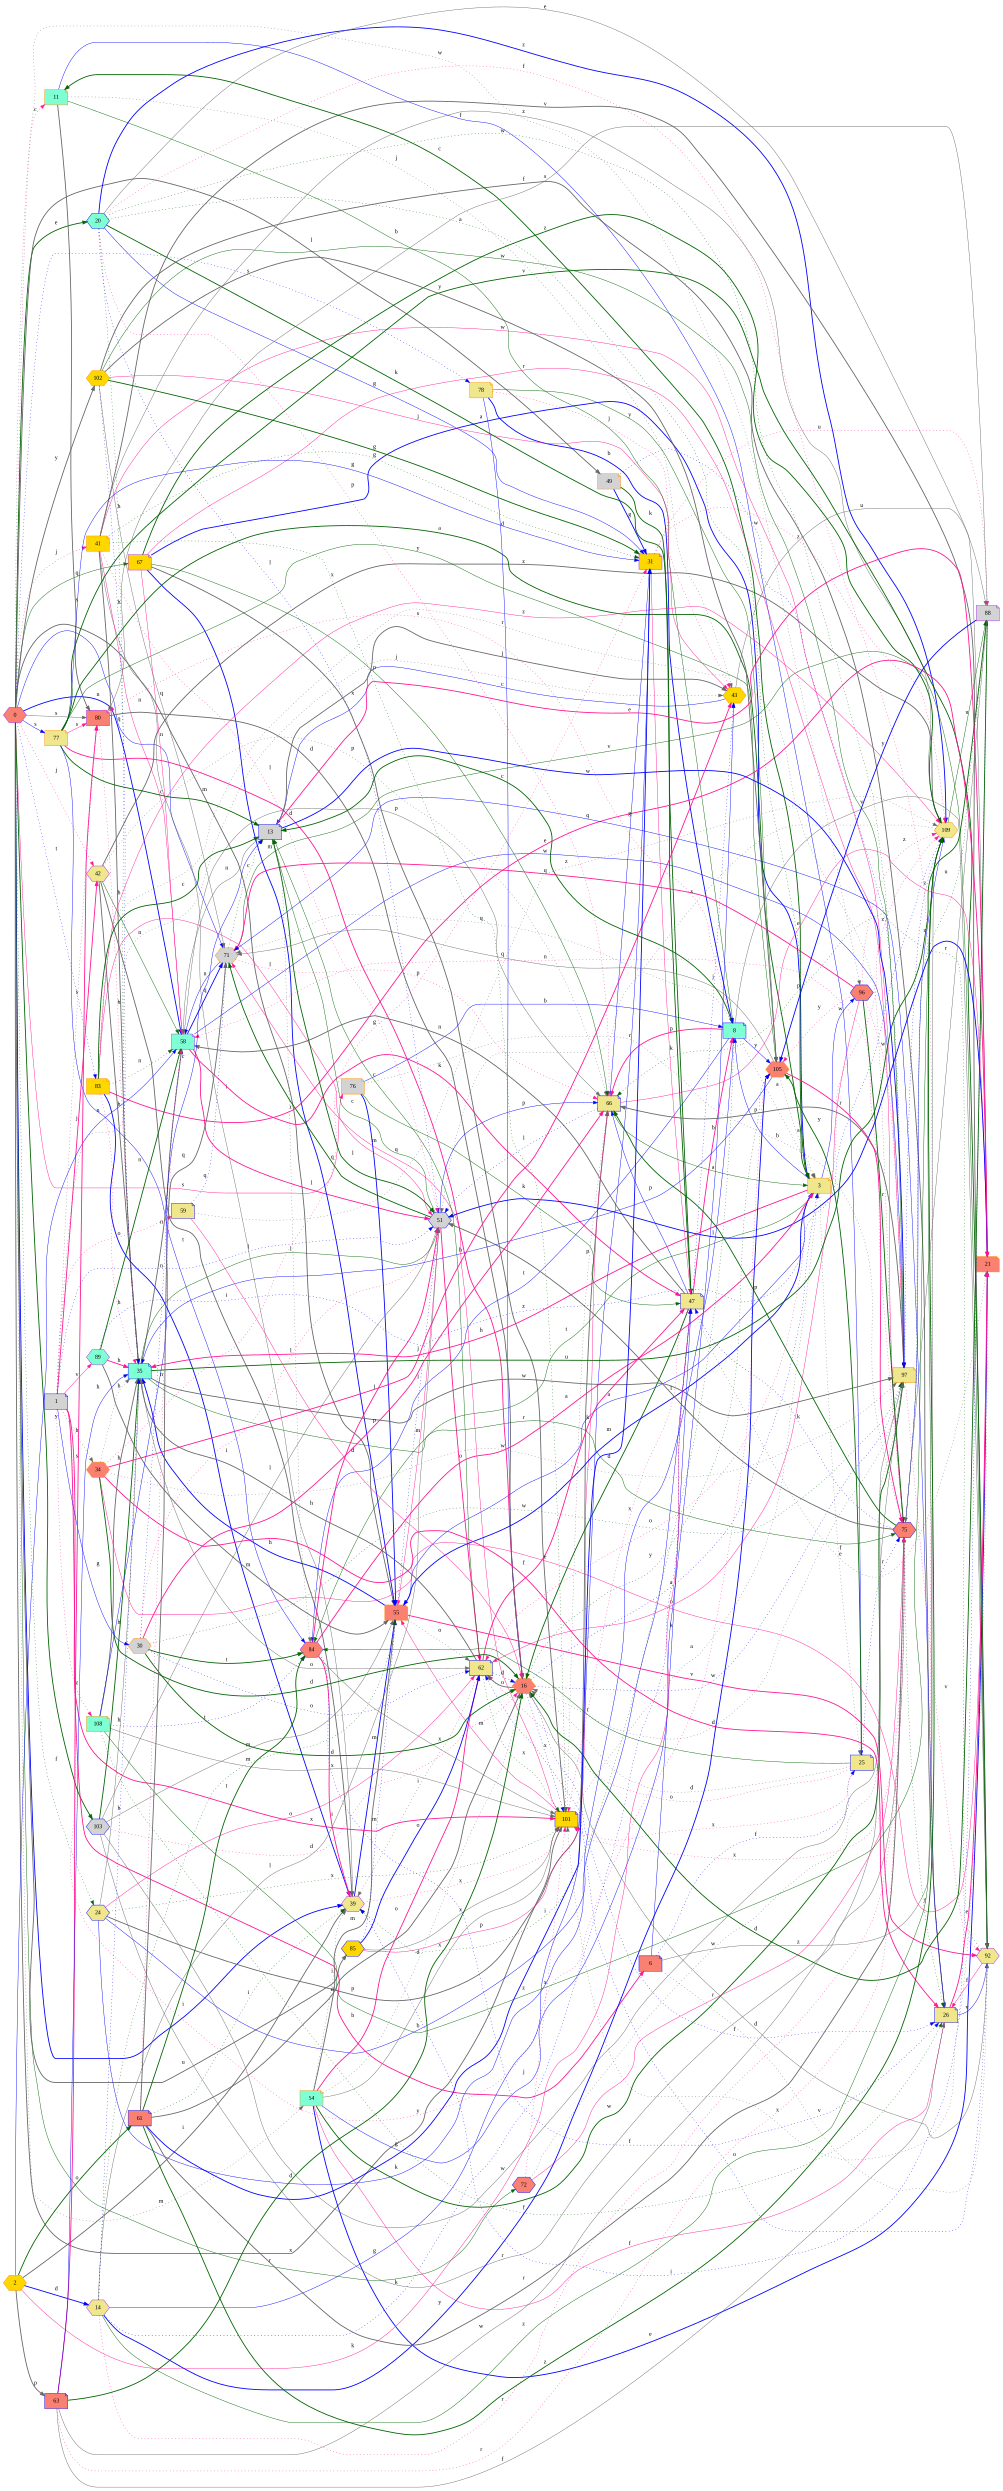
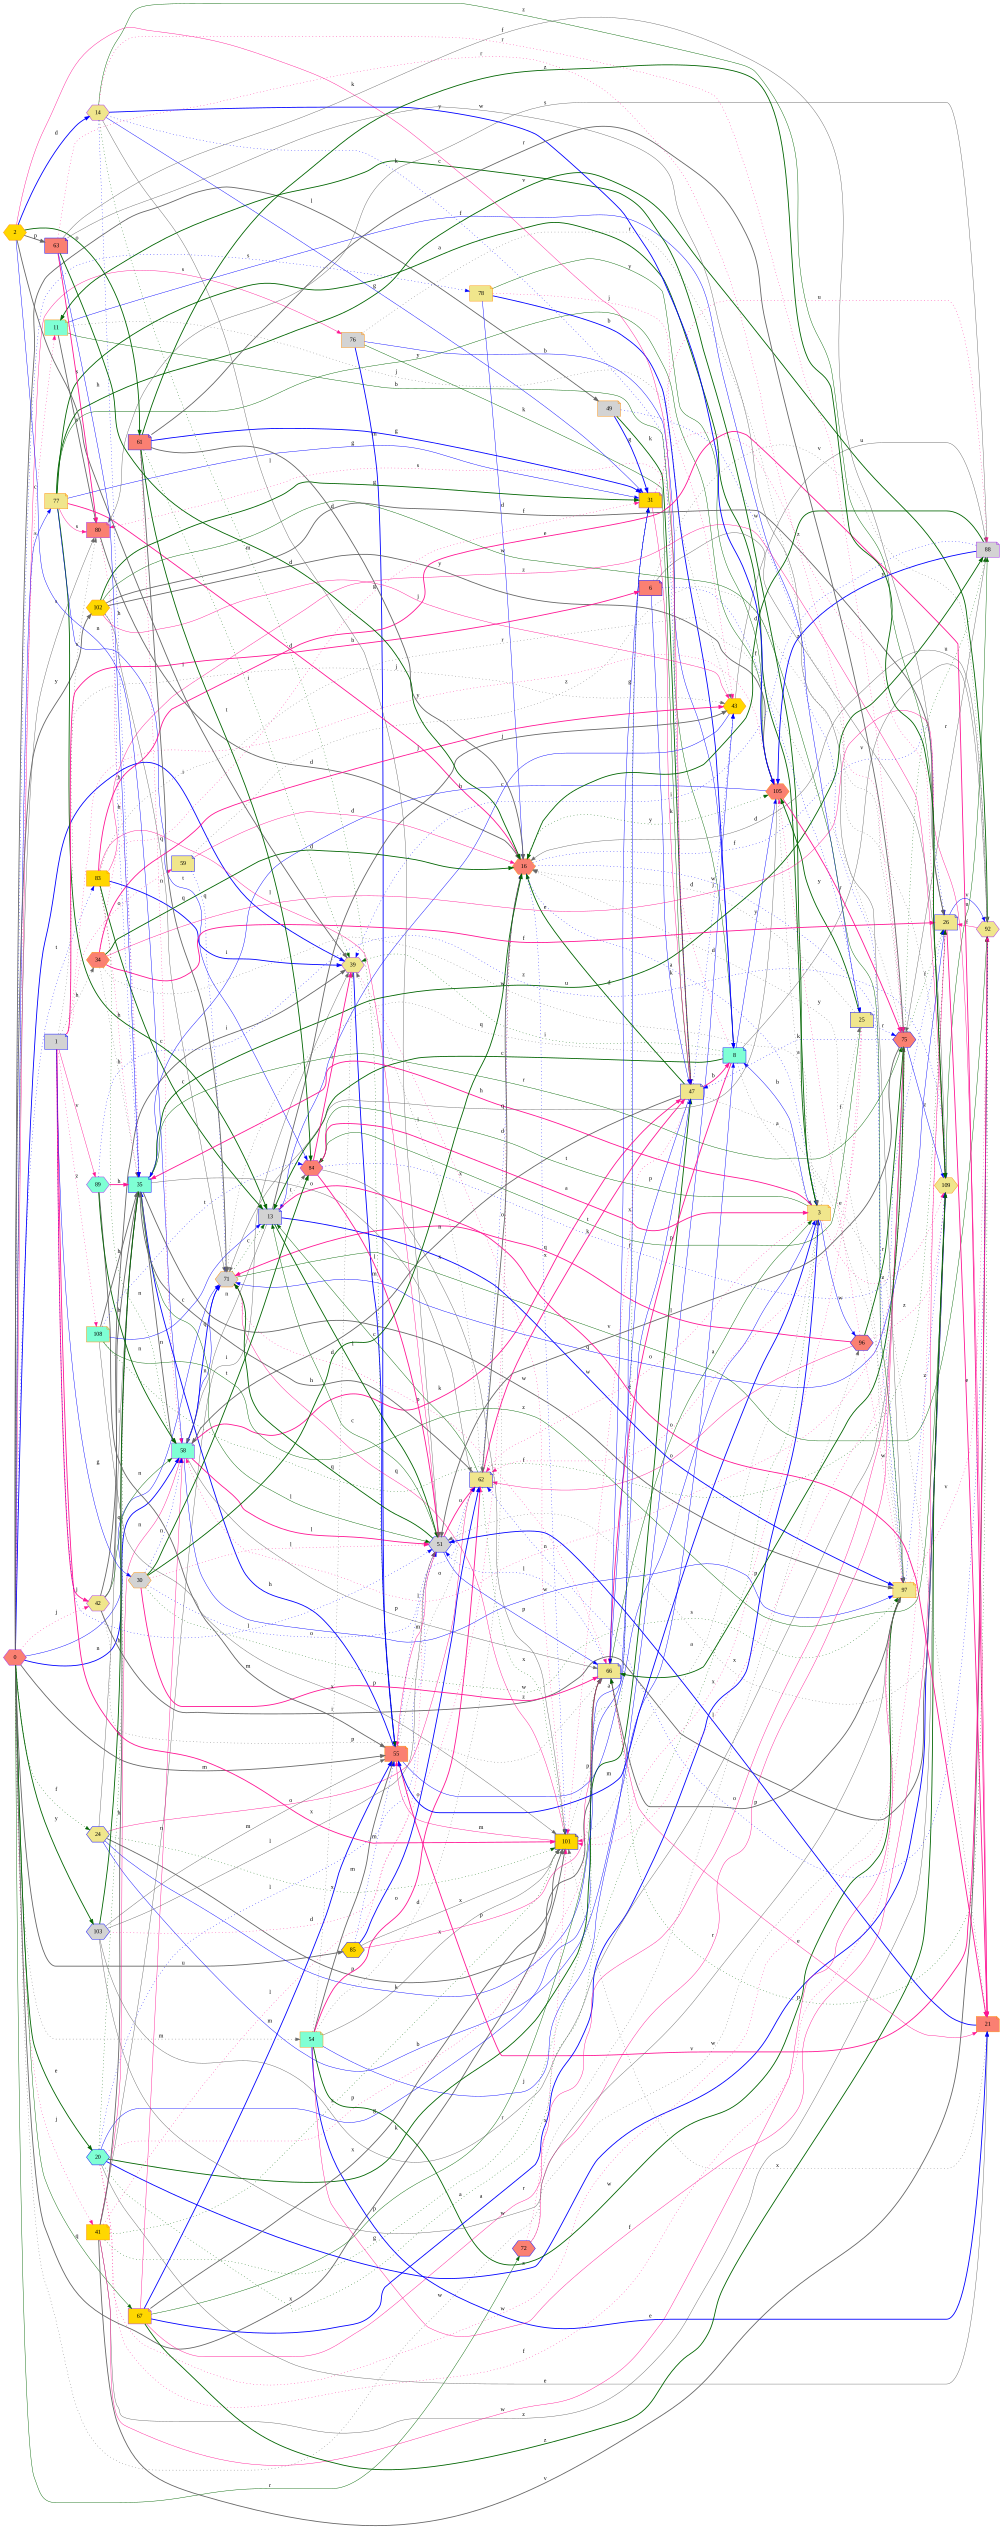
  strict digraph {
    fontname="Liberation Serif"
    rankdir=LR
    node [color=darkorange fillcolor=khaki fontname="Liberation Serif" shape=note style=filled]
    edge [color=gray40 fontname="Liberation Serif" style=dotted]
    0 [color=purple fillcolor=salmon shape=hexagon]
    11 [fillcolor=aquamarine]
    20 [color=blue fillcolor=aquamarine shape=hexagon]
    24 [color=blue shape=hexagon]
    39 [color=purple shape=hexagon]
    41 [fillcolor=gold]
    42 [color=purple shape=hexagon]
    49 [fillcolor=lightgrey]
    54 [fillcolor=aquamarine]
    55 [fillcolor=salmon]
    58 [color=purple fillcolor=aquamarine]
    67 [color=purple fillcolor=gold]
    71 [fillcolor=lightgrey shape=hexagon]
    72 [color=blue fillcolor=salmon shape=hexagon]
    76 [fillcolor=lightgrey]
    77
    78
    80 [color=purple fillcolor=salmon]
    83 [fillcolor=gold]
    85 [color=blue fillcolor=gold shape=hexagon]
    96 [color=blue fillcolor=salmon shape=hexagon]
    101 [color=blue fillcolor=gold]
    102 [fillcolor=gold shape=hexagon]
    103 [color=blue fillcolor=lightgrey shape=hexagon]
    43 [fillcolor=gold shape=hexagon]
    8 [color=blue fillcolor=aquamarine]
    25 [color=blue]
    51 [color=blue fillcolor=lightgrey shape=hexagon]
    47 [color=blue]
    3
    35 [color=blue fillcolor=aquamarine]
    109 [shape=hexagon]
    66 [color=blue]
    21 [fillcolor=salmon]
    97
    31 [color=purple fillcolor=gold]
    26 [color=blue]
    62 [color=blue]
    92 [color=purple shape=hexagon]
    16 [fillcolor=salmon shape=hexagon]
    75 [color=blue fillcolor=salmon shape=hexagon]
    13 [color=blue fillcolor=lightgrey]
    105 [fillcolor=salmon shape=hexagon]
    84 [color=purple fillcolor=salmon shape=hexagon]
    1 [color=blue fillcolor=lightgrey]
    6 [color=blue fillcolor=salmon]
    30 [fillcolor=lightgrey shape=hexagon]
    34 [fillcolor=salmon shape=hexagon]
    59 [color=blue]
    89 [color=purple fillcolor=aquamarine shape=hexagon]
    108 [fillcolor=aquamarine]
    88 [color=purple fillcolor=lightgrey]
    2 [fillcolor=gold shape=hexagon]
    14 [color=purple shape=hexagon]
    61 [color=blue fillcolor=salmon]
    63 [color=blue fillcolor=salmon]
    0 -> 11 [color=deeppink label=c]
    0 -> 20 [color=darkgreen label=e style=bold]
    0 -> 24 [color=darkgreen label=f]
    0 -> 39 [color=blue label=i style=bold]
    0 -> 41 [color=deeppink label=j]
    0 -> 42 [color=deeppink label=j]
    0 -> 49 [label=l style=bold]
    0 -> 54 [label=m]
    0 -> 55 [label=m style=bold]
    0 -> 58 [color=blue label=n style=bold]
    0 -> 67 [color=darkgreen label=q style=solid]
    0 -> 71 [color=blue label=q style=solid]
    0 -> 72 [color=darkgreen label=r style=solid]
    0 -> 76 [color=deeppink label=s style=solid]
    0 -> 77 [color=blue label=s style=solid]
    0 -> 78 [color=blue label=s]
    0 -> 80 [label=s style=solid]
    0 -> 83 [color=blue label=t]
    0 -> 85 [label=u style=bold]
    0 -> 96 [label=w]
    0 -> 101 [label=x style=bold]
    0 -> 102 [label=y style=bold]
    0 -> 103 [color=darkgreen label=y style=bold]
    11 -> 80 [label=s style=bold]
    11 -> 43 [label=j]
    11 -> 8 [color=darkgreen label=b style=solid]
    11 -> 25 [color=blue label=f style=solid]
    20 -> 51 [color=blue label=l]
    20 -> 47 [color=darkgreen label=k style=bold]
    20 -> 3 [color=darkgreen label=a]
    20 -> 35 [color=darkgreen label=h]
    20 -> 109 [color=blue label=z style=bold]
    20 -> 66 [color=deeppink label=p]
    20 -> 21 [label=e style=solid]
-   20 -> 97 [color=darkgreen label=w]
+   20 -> 97 [color=deeppink label=w]
    20 -> 31 [color=blue label=g style=solid]
    20 -> 26 [color=deeppink label=f]
    24 -> 101 [color=darkgreen label=x]
    24 -> 8 [color=blue label=b style=solid]
    24 -> 47 [color=blue label=k style=solid]
-   24 -> 35 [label=h style=solid]
+   24 -> 35 [label=i style=solid]
    24 -> 66 [label=p style=bold]
    24 -> 62 [color=deeppink label=o style=solid]
    39 -> 55 [color=blue label=m style=bold]
    39 -> 101 [color=deeppink label=x]
    41 -> 39 [label=i style=solid]
    41 -> 58 [color=deeppink label=n style=solid]
    41 -> 101 [color=darkgreen label=x]
    41 -> 51 [color=deeppink label=l]
    41 -> 35 [label=h style=bold]
    41 -> 109 [label=z style=solid]
    41 -> 97 [color=deeppink label=w style=solid]
    41 -> 31 [color=darkgreen label=g]
    41 -> 92 [label=v style=bold]
    42 -> 39 [label=i style=bold]
    42 -> 58 [color=darkgreen label=n style=solid]
    42 -> 35 [label=h style=bold]
    42 -> 109 [label=z style=bold]
    42 -> 66 [label=p]
    49 -> 47 [color=darkgreen label=k style=bold]
    49 -> 97 [color=blue label=w]
    49 -> 31 [color=blue label=g style=bold]
    54 -> 39 [label=i]
    54 -> 55 [label=m style=bold]
    54 -> 101 [label=x style=solid]
    54 -> 43 [color=blue label=j style=solid]
    54 -> 21 [color=blue label=e style=bold]
    54 -> 97 [color=darkgreen label=w style=bold]
    54 -> 26 [color=deeppink label=f style=solid]
    54 -> 62 [color=deeppink label=o style=bold]
    54 -> 16 [label=d]
    55 -> 51 [color=blue label=l]
    55 -> 3 [color=blue label=a style=solid]
    55 -> 35 [color=blue label=h style=bold]
    55 -> 62 [label=o]
    55 -> 92 [color=deeppink label=v style=bold]
    58 -> 71 [color=blue label=q style=bold]
    58 -> 51 [color=deeppink label=l style=bold]
    58 -> 47 [color=deeppink label=k style=bold]
    58 -> 66 [label=p style=solid]
    58 -> 97 [color=blue label=w style=solid]
    67 -> 55 [color=blue label=m style=bold]
    67 -> 58 [color=deeppink label=n style=solid]
    67 -> 101 [label=x style=bold]
    67 -> 3 [color=blue label=a style=bold]
    67 -> 109 [color=darkgreen label=z style=bold]
    67 -> 66 [color=darkgreen label=p style=solid]
    67 -> 75 [color=deeppink label=r style=solid]
    71 -> 58 [color=blue label=n style=solid]
    71 -> 66 [color=deeppink label=p]
    71 -> 92 [color=darkgreen label=v style=solid]
    71 -> 13 [color=darkgreen label=c]
    72 -> 101 [color=deeppink label=x]
    72 -> 97 [label=w]
    72 -> 75 [color=deeppink label=r style=solid]
    76 -> 55 [color=blue label=m style=bold]
    76 -> 8 [color=blue label=b style=solid]
    76 -> 47 [color=darkgreen label=k style=solid]
    76 -> 75 [label=r]
    77 -> 80 [color=deeppink label=s style=solid]
    77 -> 3 [color=darkgreen label=a style=bold]
    77 -> 31 [color=blue label=g style=solid]
    77 -> 92 [color=darkgreen label=v style=bold]
    77 -> 16 [color=deeppink label=d style=bold]
    77 -> 13 [color=darkgreen label=c style=bold]
    77 -> 105 [color=darkgreen label=y style=solid]
    77 -> 84 [color=blue label=t style=solid]
    78 -> 43 [color=deeppink label=j]
    78 -> 8 [color=blue label=b style=bold]
    78 -> 16 [color=blue label=d style=solid]
    78 -> 105 [color=darkgreen label=y style=solid]
    80 -> 35 [color=deeppink label=h]
    80 -> 16 [label=d style=bold]
    83 -> 39 [color=blue label=i style=bold]
    83 -> 58 [color=darkgreen label=n]
    83 -> 51 [color=deeppink label=l style=solid]
    83 -> 35 [color=deeppink label=h]
    83 -> 109 [color=deeppink label=z style=solid]
    83 -> 21 [color=deeppink label=e style=bold]
    83 -> 75 [label=r]
    83 -> 13 [color=darkgreen label=c style=bold]
    85 -> 55 [color=blue label=m]
    85 -> 101 [label=x style=solid]
    85 -> 66 [color=deeppink label=p style=solid]
    85 -> 62 [color=blue label=o style=bold]
    96 -> 71 [color=deeppink label=q style=bold]
    96 -> 109 [color=deeppink label=z]
    96 -> 97 [color=deeppink label=w]
    96 -> 62 [color=deeppink label=o style=solid]
    96 -> 75 [color=darkgreen label=r style=bold]
    96 -> 105 [color=deeppink label=y]
    101 -> 55 [color=deeppink label=m style=solid]
    101 -> 71 [color=deeppink label=q style=solid]
    101 -> 3 [label=a]
    101 -> 66 [label=p]
    102 -> 71 [label=q style=solid]
    102 -> 43 [color=deeppink label=j style=solid]
    102 -> 35 [color=blue label=h]
    102 -> 97 [color=darkgreen label=w style=solid]
    102 -> 31 [color=darkgreen label=g style=bold]
    102 -> 26 [label=f style=bold]
    102 -> 105 [label=y style=bold]
    103 -> 55 [label=m style=solid]
    103 -> 51 [label=l style=solid]
    103 -> 35 [color=darkgreen label=h style=bold]
    103 -> 97 [label=w style=solid]
    103 -> 16 [color=deeppink label=d]
    103 -> 75 [label=r style=solid]
    43 -> 13 [color=blue label=c style=solid]
    43 -> 88 [label=u style=solid]
    8 -> 39 [color=darkgreen label=i]
    8 -> 71 [label=q]
    8 -> 80 [color=deeppink label=s]
    8 -> 3 [label=a]
    8 -> 66 [color=deeppink label=p style=bold]
    8 -> 92 [label=v style=solid]
    8 -> 13 [color=darkgreen label=c style=bold]
    8 -> 105 [color=blue label=y style=solid]
-   8 -> 84 [color=blue label=t style=solid]
    25 -> 101 [color=deeppink label=x]
    25 -> 62 [color=deeppink label=o]
    25 -> 16 [label=d]
    25 -> 75 [color=blue label=r]
    25 -> 105 [color=darkgreen label=y style=bold]
    25 -> 84 [color=darkgreen label=t style=solid]
    51 -> 55 [color=deeppink label=m style=solid]
    51 -> 71 [color=darkgreen label=q style=bold]
    51 -> 66 [color=blue label=p style=solid]
    51 -> 62 [color=deeppink label=o style=bold]
    51 -> 13 [color=darkgreen label=c style=solid]
    47 -> 58 [label=n style=bold]
    47 -> 101 [color=deeppink label=x]
    47 -> 43 [color=blue label=j]
    47 -> 8 [color=deeppink label=b style=bold]
    47 -> 66 [color=blue label=p style=solid]
    47 -> 21 [label=e]
    47 -> 16 [color=darkgreen label=d style=bold]
    3 -> 11 [color=darkgreen label=c style=bold]
    3 -> 55 [color=blue label=m style=bold]
    3 -> 96 [color=blue label=w style=solid]
    3 -> 8 [color=blue label=b style=solid]
    3 -> 25 [label=f]
    3 -> 35 [color=deeppink label=h style=bold]
    3 -> 109 [color=deeppink label=z]
    3 -> 62 [color=deeppink label=o]
    3 -> 84 [color=darkgreen label=t style=solid]
    35 -> 58 [label=n style=bold]
    35 -> 51 [color=darkgreen label=l style=solid]
    35 -> 97 [label=w style=bold]
    35 -> 62 [label=o style=solid]
    35 -> 75 [color=darkgreen label=r style=solid]
    35 -> 88 [color=darkgreen label=u style=bold]
    109 -> 51 [label=s]
    109 -> 88 [color=darkgreen label=u style=solid]
    66 -> 51 [color=blue label=l]
    66 -> 3 [color=darkgreen label=a style=solid]
    66 -> 21 [color=deeppink label=e style=solid]
    66 -> 31 [color=blue label=g style=solid]
    21 -> 101 [label=x]
    21 -> 51 [color=blue label=l style=bold]
    97 -> 109 [color=blue label=z]
    97 -> 66 [label=p style=bold]
    97 -> 92 [color=deeppink label=v]
    97 -> 16 [label=d]
    31 -> 47 [color=deeppink label=k style=solid]
    31 -> 109 [color=deeppink label=z]
    31 -> 88 [color=deeppink label=u]
    26 -> 71 [color=blue label=q style=solid]
    26 -> 21 [color=deeppink label=e style=bold]
    26 -> 92 [color=blue label=v style=solid]
    62 -> 39 [label=i]
    62 -> 101 [color=darkgreen label=x]
    62 -> 47 [color=deeppink label=k style=bold]
    62 -> 35 [label=h style=bold]
    62 -> 16 [color=blue label=d]
    62 -> 13 [color=darkgreen label=c style=solid]
    92 -> 66 [color=darkgreen label=p]
    92 -> 26 [color=deeppink label=f style=solid]
    92 -> 62 [color=blue label=o]
    92 -> 16 [label=d style=solid]
    16 -> 101 [color=blue label=x]
    16 -> 3 [color=blue label=a]
    16 -> 97 [color=blue label=w]
    16 -> 26 [color=blue label=f]
    16 -> 62 [label=o style=bold]
    16 -> 105 [color=darkgreen label=y]
    75 -> 58 [color=deeppink label=n]
    75 -> 101 [color=deeppink label=x]
    75 -> 51 [label=l style=bold]
    75 -> 47 [color=blue label=k]
    75 -> 109 [color=blue label=z style=solid]
    75 -> 66 [color=darkgreen label=p style=bold]
    75 -> 26 [color=darkgreen label=f]
    75 -> 88 [color=darkgreen label=u]
    13 -> 58 [label=n style=solid]
    13 -> 43 [label=j style=bold]
    13 -> 51 [color=darkgreen label=l style=bold]
    13 -> 21 [color=deeppink label=e style=bold]
    13 -> 97 [color=blue label=w style=bold]
    13 -> 84 [label=t]
    105 -> 71 [label=q style=solid]
    105 -> 3 [label=a]
    105 -> 35 [color=blue label=h style=solid]
    105 -> 75 [color=deeppink label=r style=bold]
    84 -> 39 [color=deeppink label=i style=bold]
    84 -> 101 [label=x style=solid]
    84 -> 51 [color=deeppink label=l style=bold]
    84 -> 3 [color=deeppink label=a style=bold]
    84 -> 26 [color=blue label=f]
    1 -> 42 [color=deeppink label=j style=bold]
    1 -> 80 [label=s]
    1 -> 101 [color=deeppink label=x style=bold]
    1 -> 43 [label=j]
    1 -> 51 [color=blue label=l]
    1 -> 105 [color=deeppink label=y]
    1 -> 6 [color=deeppink label=b style=bold]
    1 -> 30 [color=blue label=g style=solid]
    1 -> 34 [label=h]
    1 -> 59 [color=deeppink label=o]
    1 -> 89 [color=deeppink label=v style=solid]
    1 -> 108 [color=deeppink label=z]
    6 -> 25 [color=blue label=f]
    6 -> 47 [color=blue label=k style=solid]
    6 -> 109 [label=z style=solid]
    6 -> 92 [label=v]
    30 -> 58 [color=blue label=n]
    30 -> 51 [color=deeppink label=l]
    30 -> 66 [color=deeppink label=p style=bold]
    30 -> 97 [color=darkgreen label=w]
    30 -> 62 [color=blue label=o]
    30 -> 16 [color=darkgreen label=d style=bold]
    30 -> 84 [color=darkgreen label=t style=bold]
    34 -> 43 [color=deeppink label=j style=bold]
    34 -> 35 [label=h]
    34 -> 21 [color=deeppink label=e style=solid]
    34 -> 97 [label=w]
    34 -> 31 [color=deeppink label=g]
    34 -> 26 [color=deeppink label=f style=bold]
    34 -> 16 [color=darkgreen label=d style=bold]
    59 -> 71 [color=blue label=q]
    59 -> 109 [label=z]
    59 -> 16 [color=deeppink label=d style=solid]
    89 -> 55 [label=m style=bold]
    89 -> 58 [color=darkgreen label=n style=bold]
    89 -> 35 [color=deeppink label=h style=bold]
    89 -> 109 [color=blue label=z]
    108 -> 101 [label=x style=solid]
    108 -> 35 [label=h style=bold]
    108 -> 109 [color=darkgreen label=z style=solid]
    108 -> 26 [color=darkgreen label=f]
    108 -> 13 [color=blue label=c style=solid]
    108 -> 84 [color=blue label=t]
    88 -> 39 [color=blue label=i]
    88 -> 80 [label=s style=solid]
    88 -> 16 [color=darkgreen label=d style=bold]
    88 -> 75 [label=r style=solid]
    88 -> 105 [color=blue label=y style=bold]
    2 -> 39 [label=i style=bold]
    2 -> 58 [color=blue label=n style=solid]
    2 -> 47 [color=deeppink label=k style=solid]
    2 -> 14 [color=blue label=d style=bold]
    2 -> 61 [color=darkgreen label=o style=bold]
    2 -> 63 [label=p style=bold]
    14 -> 55 [color=darkgreen label=m]
    14 -> 51 [label=l style=solid]
    14 -> 47 [color=blue label=k]
    14 -> 35 [color=blue label=h]
    14 -> 109 [color=darkgreen label=z style=solid]
    14 -> 31 [color=blue label=g style=solid]
    14 -> 75 [color=deeppink label=r]
    14 -> 105 [color=blue label=y style=bold]
    61 -> 39 [color=darkgreen label=i]
    61 -> 58 [color=deeppink label=n]
    61 -> 71 [label=q style=bold]
    61 -> 109 [color=darkgreen label=z style=bold]
    61 -> 31 [color=blue label=g style=bold]
    61 -> 16 [label=d style=bold]
    61 -> 75 [label=r style=bold]
    61 -> 84 [color=darkgreen label=t style=bold]
    63 -> 80 [color=deeppink label=s style=bold]
    63 -> 35 [color=blue label=h style=solid]
    63 -> 97 [label=w style=solid]
    63 -> 26 [label=f style=solid]
    63 -> 16 [color=darkgreen label=d style=bold]
    63 -> 75 [color=deeppink label=r]
  }
